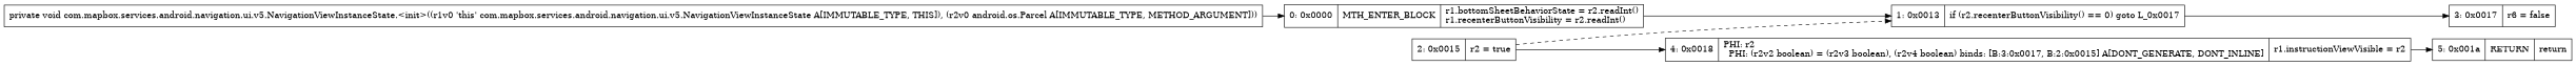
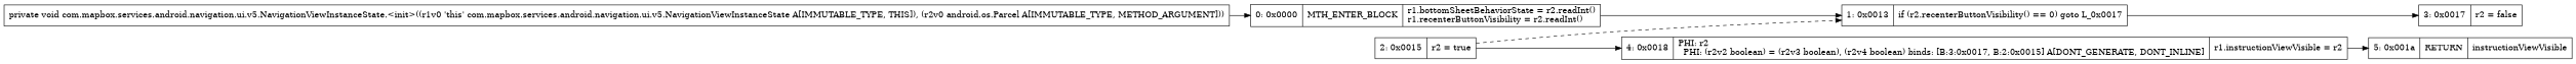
  digraph {
    rankdir=LR
    node [shape=record]
    n1 [label="{0\:\ 0x0000|MTH_ENTER_BLOCK\l|r1.bottomSheetBehaviorState = r2.readInt()\lr1.recenterButtonVisibility = r2.readInt()\l}"]
    n2 [label="{1\:\ 0x0013|if (r2.recenterButtonVisibility() == 0) goto L_0x0017\l}"]
-   n3 [label="{3\:\ 0x0017|r6 = false\l}"]
+   n3 [label="{3\:\ 0x0017|r2 = false\l}"]
    n4 [label="{2\:\ 0x0015|r2 = true\l}"]
    n5 [label="{4\:\ 0x0018|PHI: r2 \l  PHI: (r2v2 boolean) = (r2v3 boolean), (r2v4 boolean) binds: [B:3:0x0017, B:2:0x0015] A[DONT_GENERATE, DONT_INLINE]\l|r1.instructionViewVisible = r2\l}"]
-   n6 [label="{5\:\ 0x001a|RETURN\l|return\l}"]
+   n6 [label="{5\:\ 0x001a|RETURN\l|instructionViewVisible\l}"]
    n7 [label="{private void com.mapbox.services.android.navigation.ui.v5.NavigationViewInstanceState.\<init\>((r1v0 'this' com.mapbox.services.android.navigation.ui.v5.NavigationViewInstanceState A[IMMUTABLE_TYPE, THIS]), (r2v0 android.os.Parcel A[IMMUTABLE_TYPE, METHOD_ARGUMENT])) }"]
    n1 -> n2
    n2 -> n3
    n4 -> n2 [style=dashed]
    n4 -> n5
    n5 -> n6
    n7 -> n1
  }
